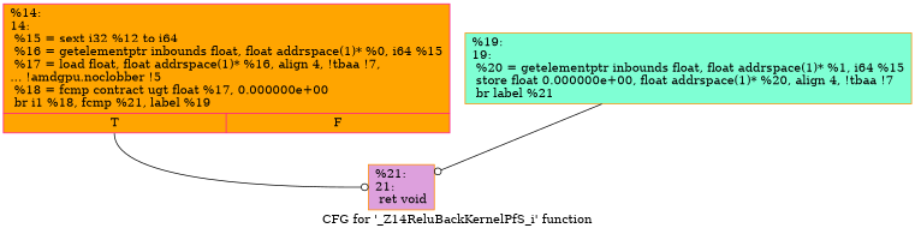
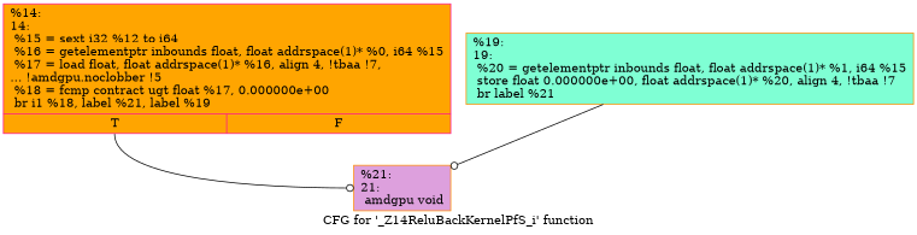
  digraph {
    label="CFG for '_Z14ReluBackKernelPfS_i' function"
    node [color=darkorange shape=record style=filled]
    edge [arrowhead=odot tailport=s0]
-   n1 [color=deeppink fillcolor=orange label="{%14:\l14:                                               \l  %15 = sext i32 %12 to i64\l  %16 = getelementptr inbounds float, float addrspace(1)* %0, i64 %15\l  %17 = load float, float addrspace(1)* %16, align 4, !tbaa !7,\l... !amdgpu.noclobber !5\l  %18 = fcmp contract ugt float %17, 0.000000e+00\l  br i1 %18, fcmp %21, label %19\l|{<s0>T|<s1>F}}"]
-   n2 [fillcolor=plum label="{%21:\l21:                                               \l  ret void\l}"]
+   n1 [color=deeppink fillcolor=orange label="{%14:\l14:                                               \l  %15 = sext i32 %12 to i64\l  %16 = getelementptr inbounds float, float addrspace(1)* %0, i64 %15\l  %17 = load float, float addrspace(1)* %16, align 4, !tbaa !7,\l... !amdgpu.noclobber !5\l  %18 = fcmp contract ugt float %17, 0.000000e+00\l  br i1 %18, label %21, label %19\l|{<s0>T|<s1>F}}"]
+   n2 [fillcolor=plum label="{%21:\l21:                                               \l  amdgpu void\l}"]
    n3 [fillcolor=aquamarine label="{%19:\l19:                                               \l  %20 = getelementptr inbounds float, float addrspace(1)* %1, i64 %15\l  store float 0.000000e+00, float addrspace(1)* %20, align 4, !tbaa !7\l  br label %21\l}"]
    n1 -> n2
    n3 -> n2
  }
